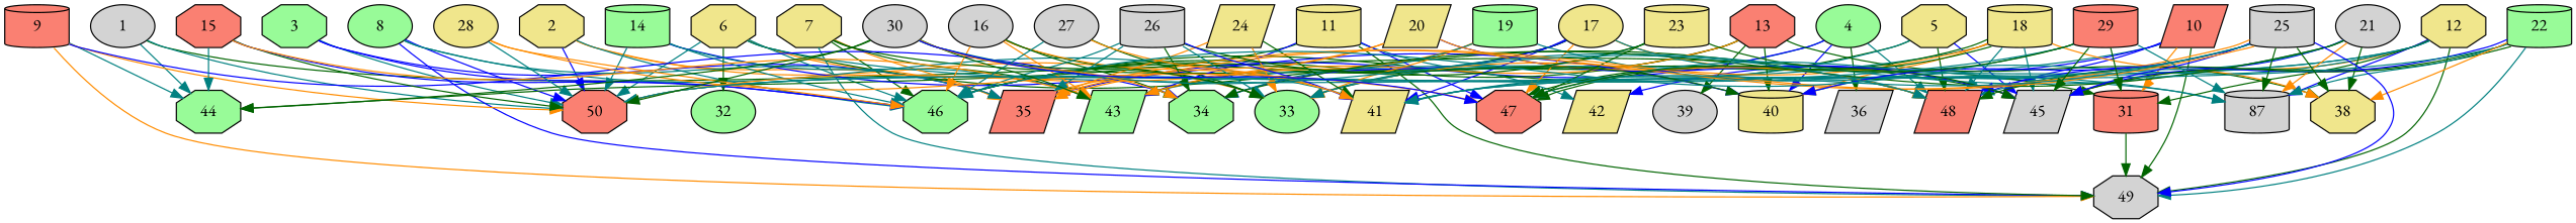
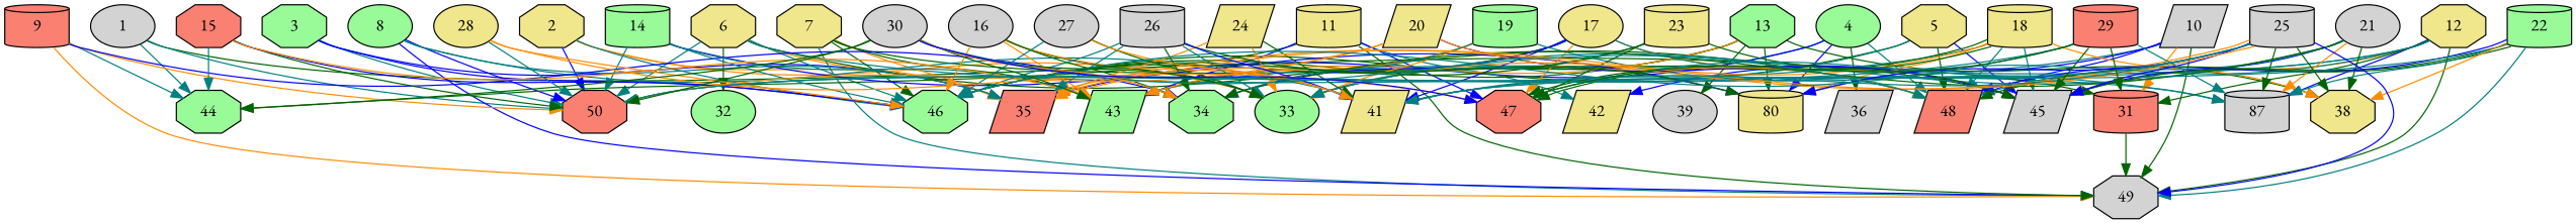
  digraph {
    fontname="EB Garamond"
    node [alpha=0.07 fillcolor=khaki fontname="EB Garamond" shape=octagon style=filled]
    edge [color=darkgreen fontname="EB Garamond"]
    1 [expect_size=10957824 fillcolor=lightgrey shape=ellipse]
    44 [alpha=0.02 expect_size=26213376 fillcolor=palegreen]
    45 [alpha=0.06 expect_size=43986944 fillcolor=lightgrey shape=parallelogram]
    50 [alpha=0.04 expect_size=26048512 fillcolor=salmon]
    2 [alpha=0.18 expect_size=11013120]
    33 [alpha=0.16 expect_size=28085248 fillcolor=palegreen shape=ellipse]
    35 [expect_size=27864064 fillcolor=salmon shape=parallelogram]
    46 [alpha=0.17 expect_size=12343296 fillcolor=palegreen]
    3 [expect_size=45793280 fillcolor=palegreen]
    4 [alpha=0.01 expect_size=36391936 fillcolor=palegreen shape=ellipse]
    36 [expect_size=38455296 fillcolor=lightgrey shape=parallelogram]
-   40 [alpha=0.14 expect_size=28551168 shape=cylinder]
+   40 [alpha=0.14 expect_size=28551168 shape=cylinder label=80]
    48 [alpha=0.14 expect_size=48131072 fillcolor=salmon shape=parallelogram]
    5 [alpha=0.13 expect_size=23355392]
    41 [alpha=0.04 expect_size=38167552 shape=parallelogram]
    6 [alpha=0.00 expect_size=36143104]
    32 [alpha=0.12 expect_size=36819968 fillcolor=palegreen shape=ellipse]
    n18 [alpha=0.08 expect_size=30203904 fillcolor=lightgrey label=87 shape=cylinder]
    7 [alpha=0.16 expect_size=38263808]
    31 [expect_size=47556608 fillcolor=salmon shape=cylinder]
    43 [alpha=0.18 expect_size=34821120 fillcolor=palegreen shape=parallelogram]
    49 [alpha=0.08 expect_size=18974720 fillcolor=lightgrey]
    8 [alpha=0.18 expect_size=33632256 fillcolor=palegreen shape=ellipse]
    9 [alpha=0.20 expect_size=46839808 fillcolor=salmon shape=cylinder]
    34 [alpha=0.08 expect_size=14716928 fillcolor=palegreen]
-   10 [alpha=0.03 expect_size=33958912 fillcolor=salmon shape=parallelogram]
+   10 [alpha=0.03 expect_size=33958912 fillcolor=lightgrey shape=parallelogram]
    42 [alpha=0.03 expect_size=7233536 shape=parallelogram]
    11 [alpha=0.12 expect_size=40553472 shape=cylinder]
    47 [alpha=0.19 expect_size=28444672 fillcolor=salmon]
    12 [alpha=0.06 expect_size=9943040]
-   13 [alpha=0.12 expect_size=52082688 fillcolor=salmon]
+   13 [alpha=0.12 expect_size=52082688 fillcolor=palegreen]
    38 [alpha=0.08 expect_size=36132864]
    39 [alpha=0.03 expect_size=37444608 fillcolor=lightgrey shape=ellipse]
    14 [alpha=0.13 expect_size=20634624 fillcolor=palegreen shape=cylinder]
    15 [alpha=0.05 expect_size=23814144 fillcolor=salmon]
    16 [alpha=0.05 expect_size=8034304 fillcolor=lightgrey shape=ellipse]
    17 [alpha=0.01 expect_size=8266752 shape=ellipse]
    18 [alpha=0.08 expect_size=47187968 shape=cylinder]
    19 [alpha=0.01 expect_size=43128832 fillcolor=palegreen shape=cylinder]
    20 [alpha=0.17 expect_size=42189824 shape=parallelogram]
    21 [alpha=0.15 expect_size=48829440 fillcolor=lightgrey shape=ellipse]
    22 [alpha=0.16 expect_size=28877824 fillcolor=palegreen shape=cylinder]
    23 [alpha=0.14 expect_size=42854400 shape=cylinder]
    24 [alpha=0.06 expect_size=23688192 shape=parallelogram]
    25 [alpha=0.04 expect_size=7578624 fillcolor=lightgrey shape=cylinder]
    26 [alpha=0.17 expect_size=20468736 fillcolor=lightgrey shape=cylinder]
    27 [alpha=0.03 expect_size=32923648 fillcolor=lightgrey shape=ellipse]
    28 [alpha=0.01 expect_size=34280448 shape=ellipse]
    29 [alpha=0.16 expect_size=52004864 fillcolor=salmon shape=cylinder]
    30 [alpha=0.04 expect_size=7336960 fillcolor=lightgrey shape=ellipse]
    1 -> 44 [color=teal]
    1 -> 45
    1 -> 50 [color=teal]
    2 -> 50 [color=blue]
    2 -> 33 [color=darkorange]
    2 -> 35 [color=darkorange]
    2 -> 46 [color=teal]
    3 -> 50 [color=teal]
    3 -> 35 [color=blue]
    3 -> 46 [color=blue]
    4 -> 33 [color=teal]
    4 -> 35 [color=blue]
    4 -> 36
    4 -> 40 [color=blue]
    4 -> 48 [color=teal]
    5 -> 45 [color=blue]
    5 -> 46
    5 -> 48
    5 -> 41 [color=teal]
    6 -> 50 [color=teal]
    6 -> 35 [color=darkorange]
    6 -> 46 [color=teal]
    6 -> 48
    6 -> 32
    6 -> n18 [color=teal]
    7 -> 35 [color=darkorange]
    7 -> 46
    7 -> 31
    7 -> 43
    7 -> 49 [color=teal]
    31 -> 49
    8 -> 50 [color=blue]
    8 -> 35 [color=teal]
    8 -> 41 [color=teal]
    8 -> 49 [color=blue]
    9 -> 44 [color=teal]
    9 -> 50 [color=darkorange]
    9 -> 49 [color=darkorange]
    9 -> 34 [color=blue]
    10 -> 50 [color=teal]
    10 -> 48 [color=blue]
    10 -> 31 [color=darkorange]
    10 -> 49
    10 -> 42 [color=blue]
    11 -> 44
    11 -> 43 [color=blue]
    11 -> 49
    11 -> 42 [color=teal]
    11 -> 47 [color=blue]
    12 -> 45 [color=darkorange]
    12 -> 40 [color=teal]
    12 -> 41 [color=teal]
    12 -> n18 [color=blue]
    12 -> 31
    12 -> 43 [color=teal]
    12 -> 49
    13 -> 33
    13 -> 46
    13 -> 40
    13 -> 43 [color=darkorange]
    13 -> 38
    13 -> 39
    14 -> 50 [color=teal]
    14 -> 46 [color=teal]
    14 -> 40 [color=blue]
    14 -> 43 [color=teal]
    15 -> 44 [color=teal]
    15 -> 50
    15 -> 46 [color=blue]
    15 -> 43 [color=darkorange]
    16 -> 33
    16 -> 46 [color=darkorange]
    16 -> 41 [color=darkorange]
    16 -> 43 [color=darkorange]
    16 -> 34
    17 -> 45 [color=darkorange]
    17 -> 46
    17 -> 48 [color=teal]
    17 -> 41 [color=blue]
    17 -> 43
    17 -> 34 [color=blue]
    17 -> 47 [color=darkorange]
    18 -> 45 [color=teal]
    18 -> 50 [color=teal]
    18 -> 33 [color=darkorange]
    18 -> 40 [color=darkorange]
    18 -> 48 [color=teal]
    18 -> 47
    18 -> 47
    18 -> 38 [color=darkorange]
    19 -> 33 [color=darkorange]
    19 -> n18 [color=teal]
    19 -> 43 [color=darkorange]
    19 -> 34 [color=teal]
    20 -> 45 [color=blue]
    20 -> 50 [color=darkorange]
    20 -> 35 [color=darkorange]
    20 -> 48 [color=darkorange]
    21 -> 45 [color=blue]
    21 -> 33 [color=teal]
    21 -> 48 [color=teal]
    21 -> n18 [color=darkorange]
    21 -> 34
    21 -> 38
    22 -> 45
    22 -> 48 [color=blue]
    22 -> 48
    22 -> 41 [color=teal]
    22 -> n18 [color=teal]
    22 -> 49 [color=teal]
    22 -> 38 [color=darkorange]
    23 -> 45
    23 -> 33 [color=teal]
    23 -> 46
    23 -> 47
    24 -> 33 [color=darkorange]
    24 -> 35 [color=darkorange]
    24 -> 41
    25 -> 45 [color=blue]
    25 -> 35 [color=darkorange]
    25 -> 35 [color=darkorange]
    25 -> 40 [color=blue]
    25 -> 41 [color=teal]
    25 -> n18
    25 -> 49 [color=blue]
    25 -> 47 [color=teal]
    25 -> 38
    26 -> 33 [color=teal]
    26 -> 35 [color=teal]
    26 -> 46 [color=teal]
    26 -> 40
    26 -> 41 [color=blue]
    26 -> 34
    27 -> 33
    27 -> 46 [color=teal]
    27 -> 41 [color=darkorange]
    28 -> 50 [color=teal]
    28 -> 46 [color=darkorange]
    28 -> 47 [color=darkorange]
    29 -> 45
    29 -> 50 [color=teal]
    29 -> 46 [color=teal]
    29 -> n18 [color=teal]
    29 -> 31
    29 -> 47
    30 -> 44
    30 -> 50
    30 -> 33
    30 -> 48 [color=teal]
    30 -> 43
    30 -> 34 [color=darkorange]
    30 -> 47 [color=blue]
  }
